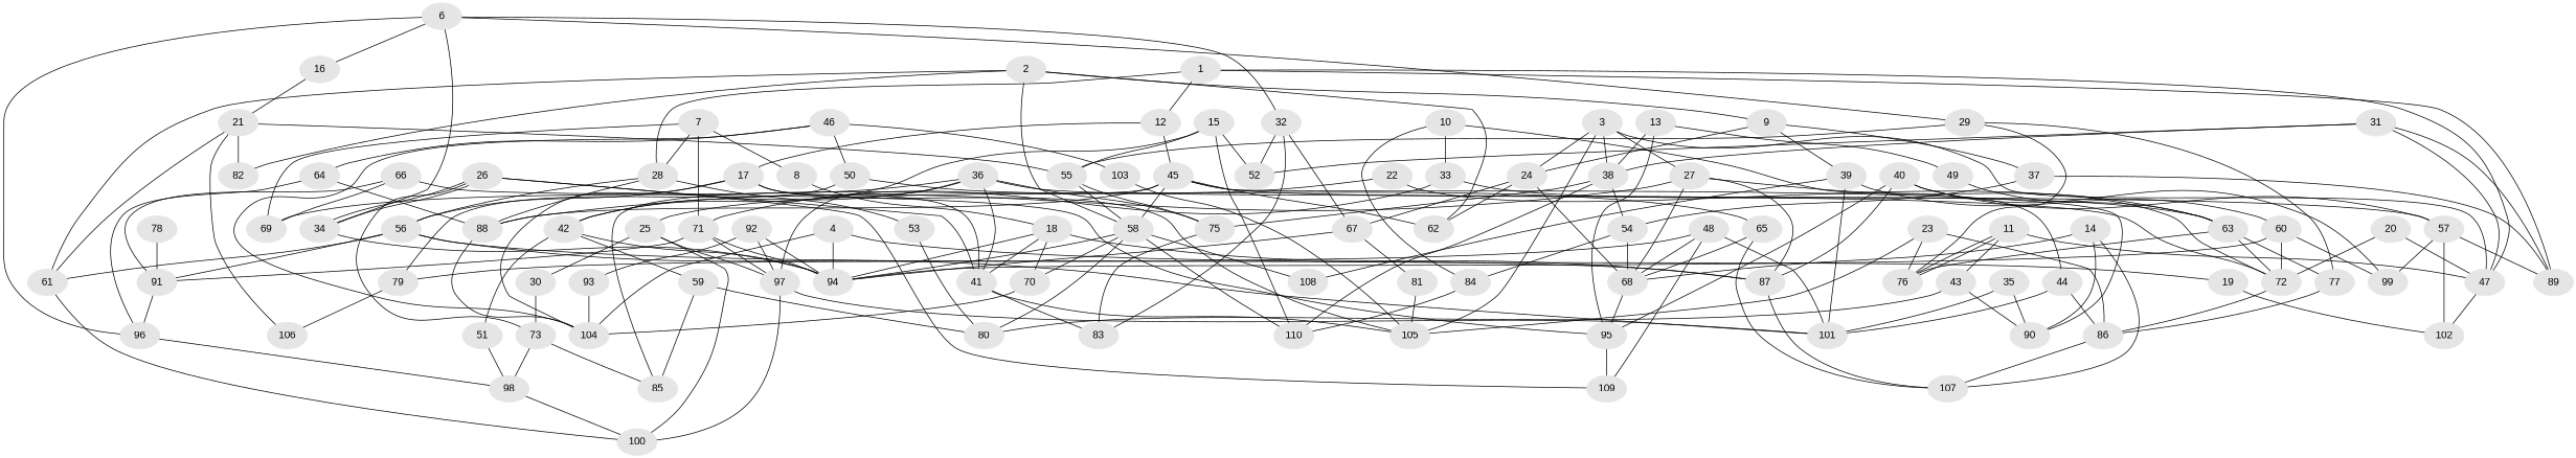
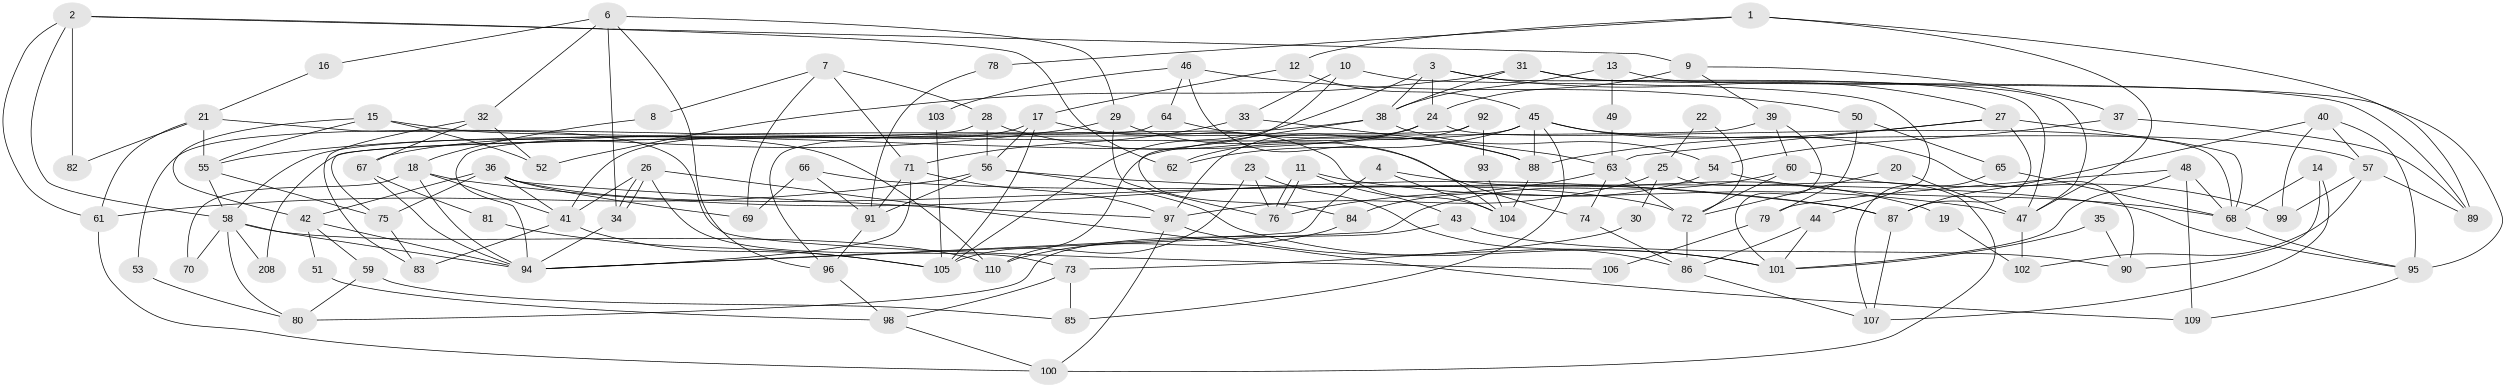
  graph {
    fontname="Liberation Sans"
    node [color=gray90 fontname="Liberation Sans" style=filled]
    edge [fontname="Liberation Sans"]
    1
    12
    47
    78
    89
    17
    45
    102
    91
    2
    9
    58
    61
    62
    82
    24
    37
    39
    94
    110
    70
-   108
+   108 [label=208]
    80
    100
    3
    27
    38
    105
    68
    67
    87
    63
    88
    75
    54
    4
    19
    104
    6
    16
    29
    32
    34
    96
    21
    76
    55
-   74 [label=77]
+   74
    52
    83
    98
    7
    8
    28
    69
    71
    18
    56
    53
    97
    41
    101
    60
    10
    33
    44
    84
    86
    11
    43
    90
    57
    85
    13
    49
    95
    109
    14
    107
    15
    42
    51
    59
    106
    20
    72
    22
    25
    30
    23
    81
    73
    26
    31
    35
    36
    99
    40
    46
    50
    64
    103
    79
    65
    48
    66
    92
    93
    1 -- 12
    1 -- 47
-   1 -- 28
+   1 -- 78
    1 -- 89
    12 -- 17
    12 -- 45
    47 -- 102
    78 -- 91
    17 -- 105
    17 -- 104
    17 -- 56
    17 -- 41
    45 -- 58
    45 -- 62
    45 -- 88
    45 -- 90
    45 -- 57
    45 -- 85
    91 -- 96
    2 -- 9
    2 -- 58
    2 -- 61
    2 -- 62
    2 -- 82
    9 -- 24
    9 -- 37
    9 -- 39
    58 -- 94
    58 -- 110
    58 -- 70
    58 -- 108
    58 -- 80
    61 -- 100
    24 -- 62
    24 -- 68
    24 -- 67
    37 -- 89
    37 -- 54
    39 -- 108
    39 -- 101
    39 -- 60
-   70 -- 104
    3 -- 47
    3 -- 24
    3 -- 27
    3 -- 38
    3 -- 105
    27 -- 68
    27 -- 87
    27 -- 63
    27 -- 88
    38 -- 110
    38 -- 75
    38 -- 54
    68 -- 95
    67 -- 94
    67 -- 81
    87 -- 107
    63 -- 76
    63 -- 74
    63 -- 72
    88 -- 104
    75 -- 83
    54 -- 68
    54 -- 84
    4 -- 94
    4 -- 19
    4 -- 104
    19 -- 102
    6 -- 16
    6 -- 29
    6 -- 32
    6 -- 34
    6 -- 96
    16 -- 21
    29 -- 76
    29 -- 55
    29 -- 74
    32 -- 67
    32 -- 52
    32 -- 83
    34 -- 94
    96 -- 98
    21 -- 61
    21 -- 82
    21 -- 55
    21 -- 106
    55 -- 58
    55 -- 75
    74 -- 86
    98 -- 100
    7 -- 8
    7 -- 28
    7 -- 69
    7 -- 71
    8 -- 18
    28 -- 88
    28 -- 56
    28 -- 53
    71 -- 91
    71 -- 94
    71 -- 97
    18 -- 94
    18 -- 70
    18 -- 87
    18 -- 41
    56 -- 91
    56 -- 61
    56 -- 87
    56 -- 101
    53 -- 80
    97 -- 100
    97 -- 101
    41 -- 105
    41 -- 83
    60 -- 94
    60 -- 72
    60 -- 99
    10 -- 33
    10 -- 44
    10 -- 84
    33 -- 63
    33 -- 71
    44 -- 101
    44 -- 86
    84 -- 110
    86 -- 107
    11 -- 47
    11 -- 76
    11 -- 76
    11 -- 43
    43 -- 80
    43 -- 90
    57 -- 89
    57 -- 102
    57 -- 99
    13 -- 38
    13 -- 49
    13 -- 95
    49 -- 63
    95 -- 109
    14 -- 68
    14 -- 90
    14 -- 107
    15 -- 110
    15 -- 55
    15 -- 52
    15 -- 42
    42 -- 94
    42 -- 51
    42 -- 59
    51 -- 98
    59 -- 80
    59 -- 85
    20 -- 47
    20 -- 72
    72 -- 86
    22 -- 72
    22 -- 25
    25 -- 100
    25 -- 97
    25 -- 30
    30 -- 73
    23 -- 105
    23 -- 76
    23 -- 86
    81 -- 105
    73 -- 98
    73 -- 85
    26 -- 34
    26 -- 34
    26 -- 41
    26 -- 109
    26 -- 73
    31 -- 47
    31 -- 89
    31 -- 38
    31 -- 52
    35 -- 101
    35 -- 90
    36 -- 75
    36 -- 69
    36 -- 97
    36 -- 41
    36 -- 42
    36 -- 72
    40 -- 87
    40 -- 57
    40 -- 95
    40 -- 99
    46 -- 104
    46 -- 50
    46 -- 64
    46 -- 103
    50 -- 79
    50 -- 65
    64 -- 88
    64 -- 96
    103 -- 105
    79 -- 106
    65 -- 68
    65 -- 107
    48 -- 68
    48 -- 101
    48 -- 109
    48 -- 79
    66 -- 91
    66 -- 69
    66 -- 95
    92 -- 94
    92 -- 97
    92 -- 93
    93 -- 104
  }
